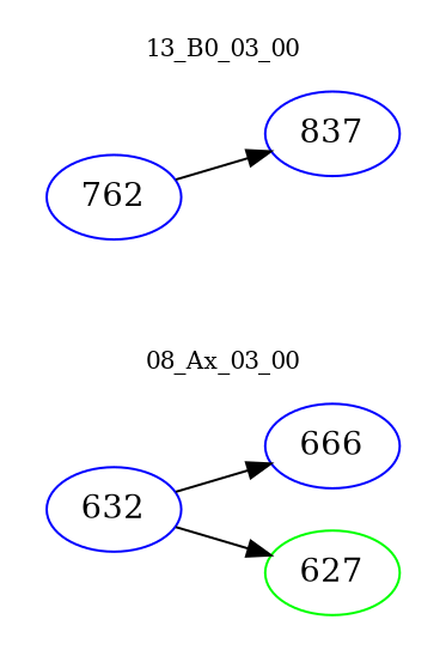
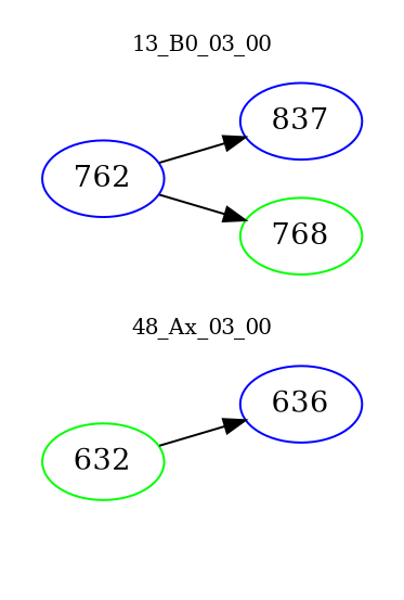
  digraph {
    rankdir=LR
    node [color=blue]
    edge [color=black]
-   n1 [label=632]
-   n2 [color=green label=627]
-   n3 [label=666]
+   n1 [color=green label=632]
+   n3 [label=636]
    n4 [label=762]
+   n5 [color=green label=768]
    n6 [label=837]
    subgraph cluster_1 {
      color=white
      fontsize=10
-     label="08_Ax_03_00"
+     label="48_Ax_03_00"
      n1
-     n2
      n3
    }
    subgraph cluster_2 {
      color=white
      fontsize=10
      label="13_B0_03_00"
      n4
+     n5
      n6
    }
-   n1 -> n2
    n1 -> n3
+   n4 -> n5
    n4 -> n6
  }
